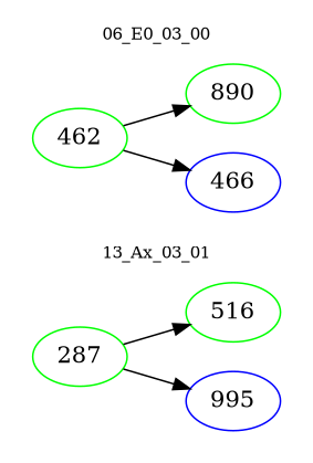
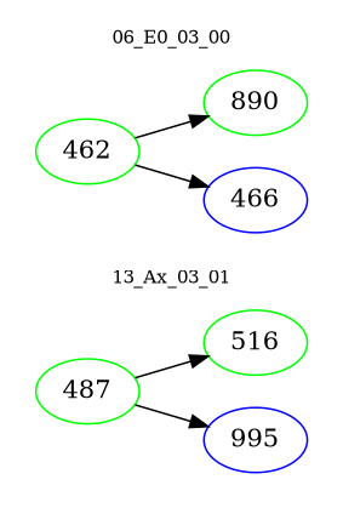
  digraph {
    rankdir=LR
    node [color=green]
    edge [color=black]
-   n1 [label=287]
+   n1 [label=487]
    n2 [color=blue label=995]
    n3 [label=516]
    n4 [label=462]
    n5 [color=blue label=466]
    n6 [label=890]
    subgraph cluster_1 {
      color=white
      fontsize=10
      label="13_Ax_03_01"
      n1
      n2
      n3
    }
    subgraph cluster_2 {
      color=white
      fontsize=10
      label="06_E0_03_00"
      n4
      n5
      n6
    }
    n1 -> n2
    n1 -> n3
    n4 -> n5
    n4 -> n6
  }
